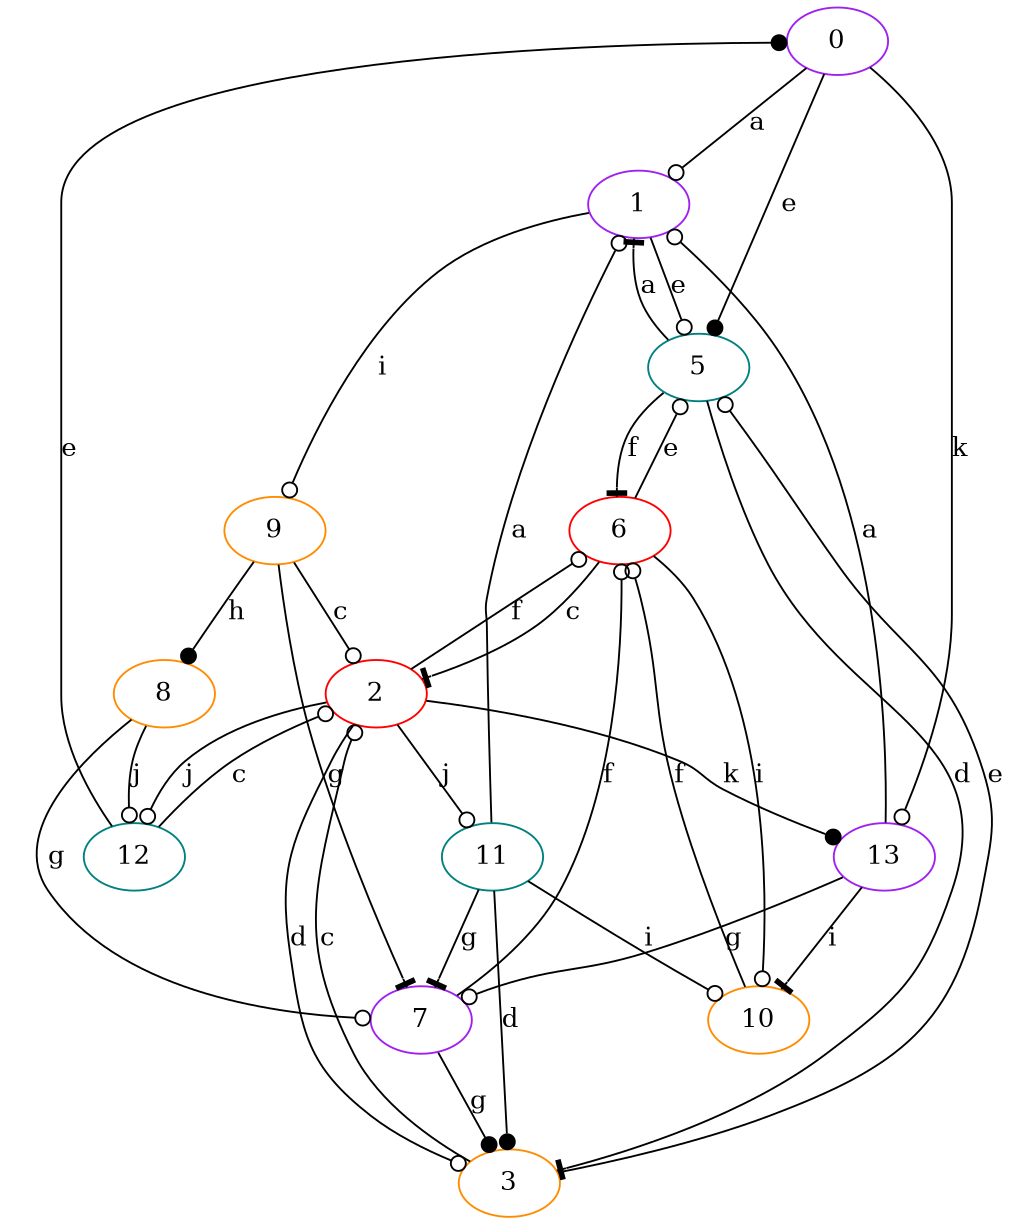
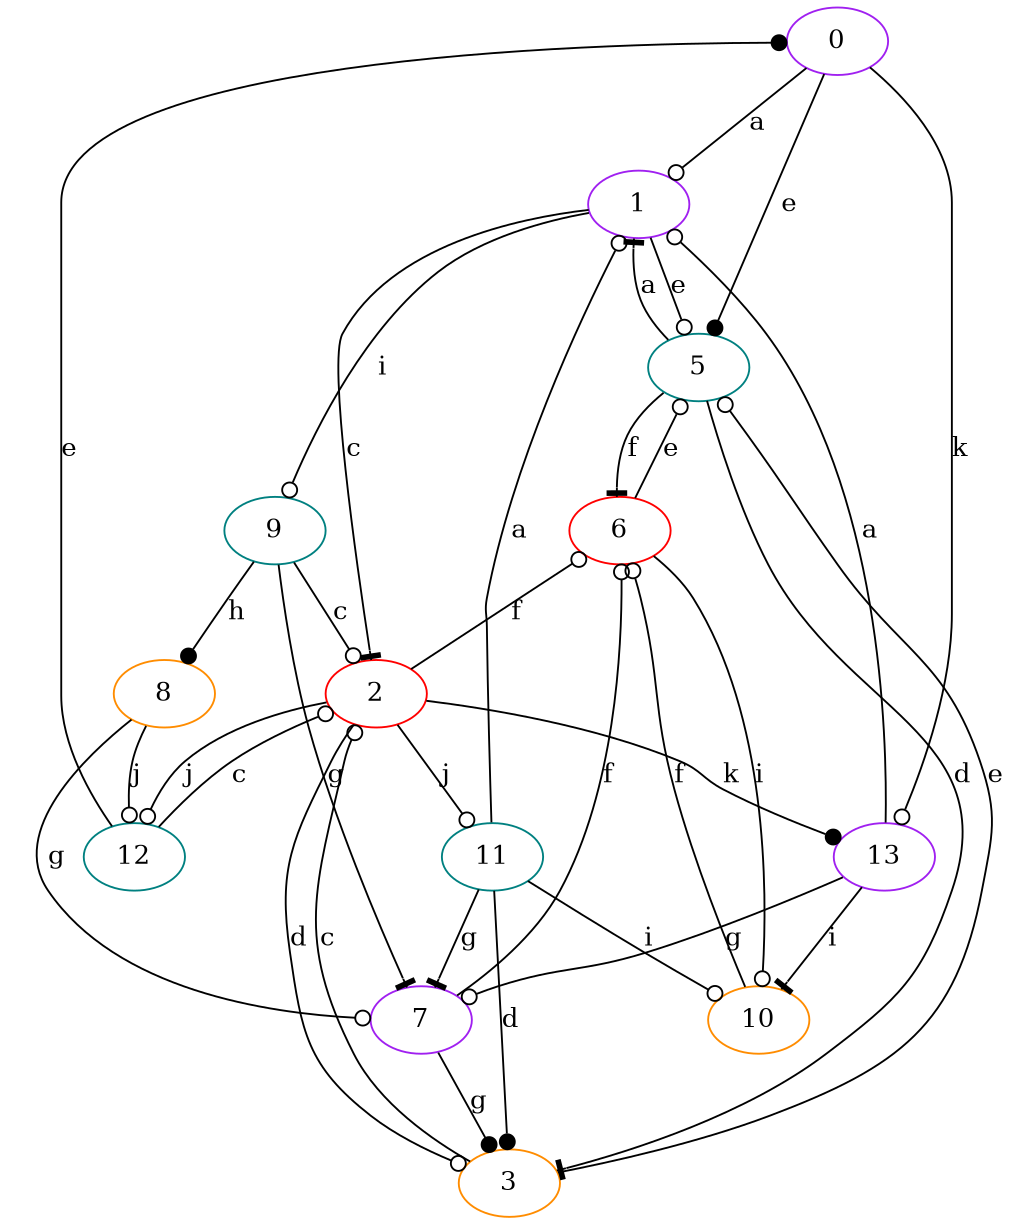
  strict digraph {
    node [color=purple]
    edge [arrowhead=odot]
    0
    1
    5 [color=teal]
    13
-   9 [color=darkorange]
+   9 [color=teal]
    3 [color=darkorange]
    6 [color=red]
    7
    10 [color=darkorange]
    2 [color=red]
    8 [color=darkorange]
    11 [color=teal]
    12 [color=teal]
    0 -> 1 [label=a]
    0 -> 5 [arrowhead=dot label=e]
    0 -> 13 [label=k]
    1 -> 5 [label=e]
    1 -> 9 [label=i]
    5 -> 1 [arrowhead=tee label=a]
    5 -> 3 [arrowhead=tee label=d]
    5 -> 6 [arrowhead=tee label=f]
    13 -> 1 [label=a]
    13 -> 7 [label=g]
    13 -> 10 [arrowhead=tee label=i]
    9 -> 7 [arrowhead=tee label=g]
    9 -> 2 [label=c]
    9 -> 8 [arrowhead=dot label=h]
    3 -> 5 [label=e]
    3 -> 2 [label=c]
    6 -> 5 [label=e]
    6 -> 10 [label=i]
-   6 -> 2 [arrowhead=tee label=c]
+   1 -> 2 [arrowhead=tee label=c]
    7 -> 3 [arrowhead=dot label=g]
    7 -> 6 [label=f]
    10 -> 6 [label=f]
    2 -> 13 [arrowhead=dot label=k]
    2 -> 3 [label=d]
    2 -> 6 [label=f]
    2 -> 11 [label=j]
    2 -> 12 [label=j]
    8 -> 7 [label=g]
    8 -> 12 [label=j]
    11 -> 1 [label=a]
    11 -> 3 [arrowhead=dot label=d]
    11 -> 7 [arrowhead=tee label=g]
    11 -> 10 [label=i]
    12 -> 0 [arrowhead=dot label=e]
    12 -> 2 [label=c]
  }
